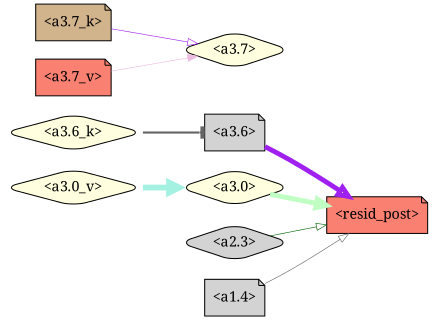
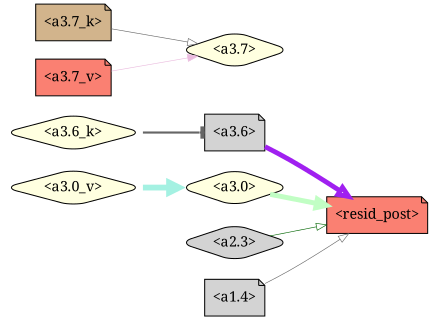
  strict digraph {
    fontname="Noto Serif"
    rankdir=LR
    splines=true
    node [color=black fillcolor=lightyellow fontname="Noto Serif" shape=note style="filled, rounded"]
    edge [arrowhead=onormal color=purple fontname="Noto Serif" penwidth=0.6]
    "<resid_post>" [fillcolor=salmon]
    "<a3.6>" [fillcolor=lightgrey]
    "<a3.0>" [shape=diamond]
    "<a2.3>" [fillcolor=lightgrey shape=diamond]
    "<a1.4>" [fillcolor=lightgrey]
    "<a3.7_k>" [fillcolor=tan]
    "<a3.7>" [shape=diamond]
    "<a3.6_k>" [shape=diamond]
    "<a3.7_v>" [fillcolor=salmon]
    "<a3.0_v>" [shape=diamond]
    "<a3.6>" -> "<resid_post>" [penwidth=4.753257989883423]
    "<a3.0>" -> "<resid_post>" [color="#c1fec4" penwidth=4.90053927898407 arrowhead=""]
    "<a2.3>" -> "<resid_post>" [color=darkgreen]
    "<a1.4>" -> "<resid_post>" [color=gray40]
-   "<a3.7_k>" -> "<a3.7>"
+   "<a3.7_k>" -> "<a3.7>" [color=gray40]
    "<a3.6_k>" -> "<a3.6>" [arrowhead=tee color=gray40 penwidth=2.048597991466522]
    "<a3.7_v>" -> "<a3.7>" [color="#eabbde" arrowhead=""]
    "<a3.0_v>" -> "<a3.0>" [color="#a4f1e2" penwidth=5.652270674705505 arrowhead=""]
  }
